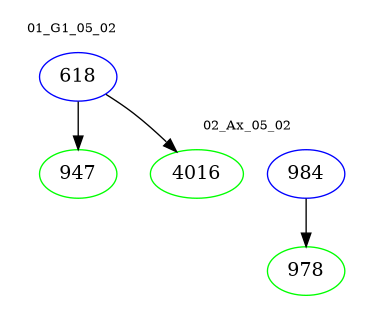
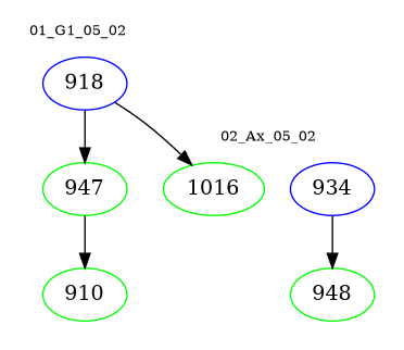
  digraph {
    fontname="DejaVu Serif"
    node [color=green fontname="DejaVu Serif"]
    edge [color=black fontname="DejaVu Serif"]
-   n1 [color=blue label=984]
-   n2 [label=978]
-   n3 [label=4016]
-   n4 [color=blue label=618]
+   n1 [color=blue label=934]
+   n2 [label=948]
+   n3 [label=1016]
+   n4 [color=blue label=918]
    n5 [label=947]
+   n6 [label=910]
    subgraph cluster_1 {
      color=white
      fontsize=10
      label="02_Ax_05_02"
      n1
      n2
      n3
    }
    subgraph cluster_2 {
      color=white
      fontsize=10
      label="01_G1_05_02"
      n4
      n5
+     n6
    }
    n1 -> n2
    n4 -> n3
    n4 -> n5
+   n5 -> n6
  }
